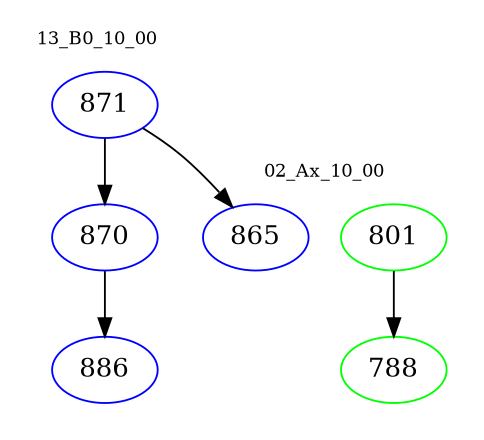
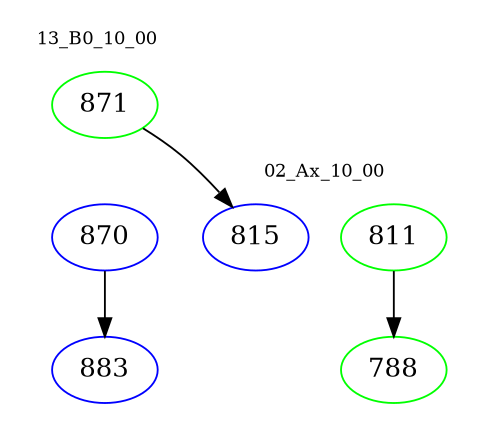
  digraph {
    node [color=green]
    edge [color=black]
-   n1 [label=801]
+   n1 [label=811]
    n2 [label=788]
-   n3 [color=blue label=865]
-   n4 [color=blue label=871]
+   n3 [color=blue label=815]
+   n4 [label=871]
    n5 [color=blue label=870]
-   n6 [color=blue label=886]
+   n6 [color=blue label=883]
    subgraph cluster_1 {
      color=white
      fontsize=10
      label="02_Ax_10_00"
      n1
      n2
      n3
    }
    subgraph cluster_2 {
      color=white
      fontsize=10
      label="13_B0_10_00"
      n4
      n5
      n6
    }
    n1 -> n2
    n4 -> n3
-   n4 -> n5
    n5 -> n6
  }
